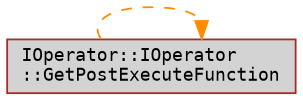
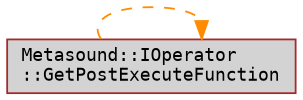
  digraph {
    rankdir=LR
    fontname="DejaVu Sans Mono"
-   n1 [color=brown fillcolor=lightgrey fontcolor=black fontname="DejaVu Sans Mono" fontsize=10 height=0.2 label="IOperator::IOperator\l::GetPostExecuteFunction" shape=box style=filled width=0.4]
+   n1 [color=brown fillcolor=lightgrey fontcolor=black fontname="DejaVu Sans Mono" fontsize=10 height=0.2 label="Metasound::IOperator\l::GetPostExecuteFunction" shape=box style=filled width=0.4]
    n1 -> n1 [color=darkorange fontname="DejaVu Sans Mono" fontsize=10 labelfontname=Helvetica labelfontsize=10 style=dashed]
  }
